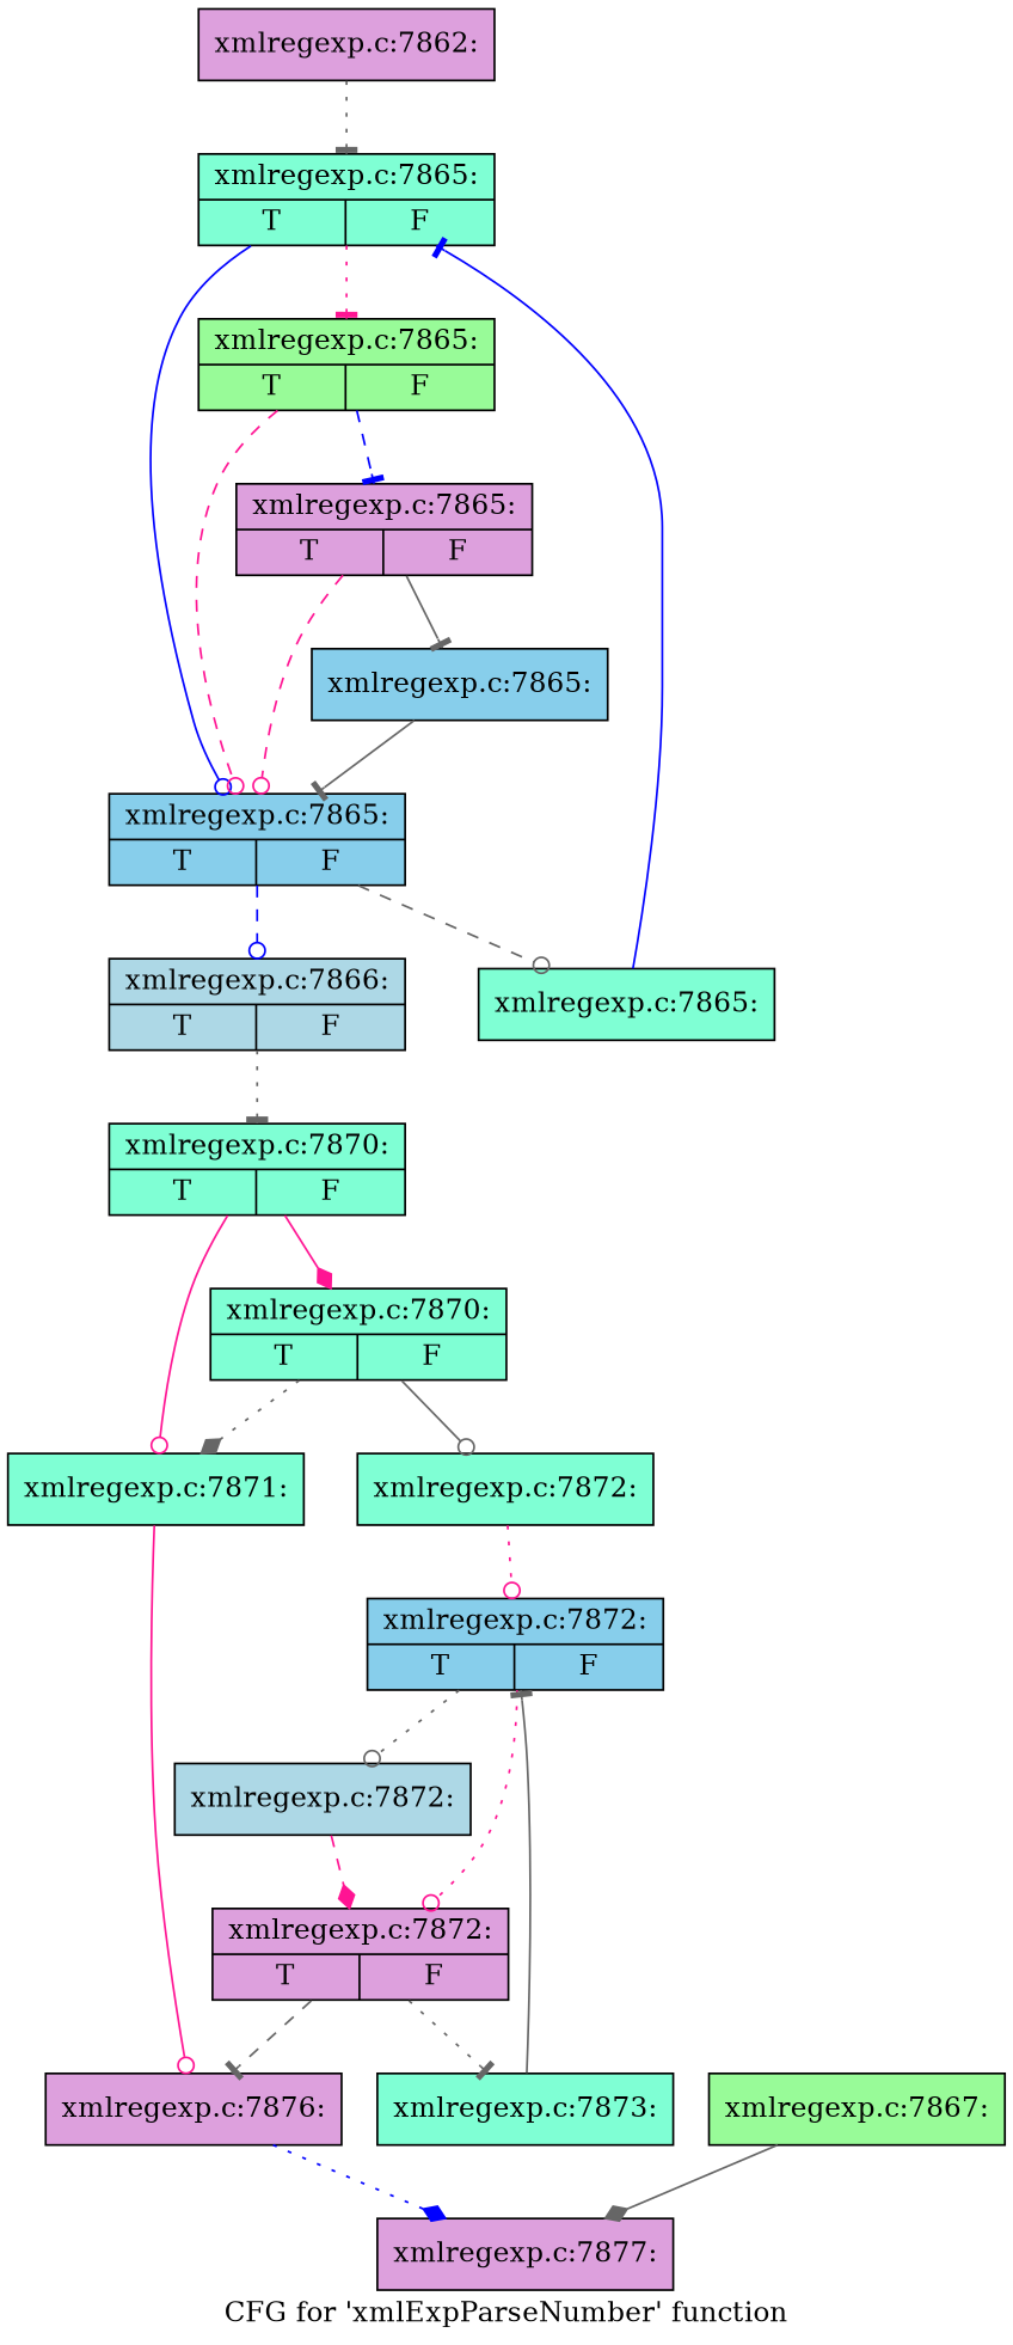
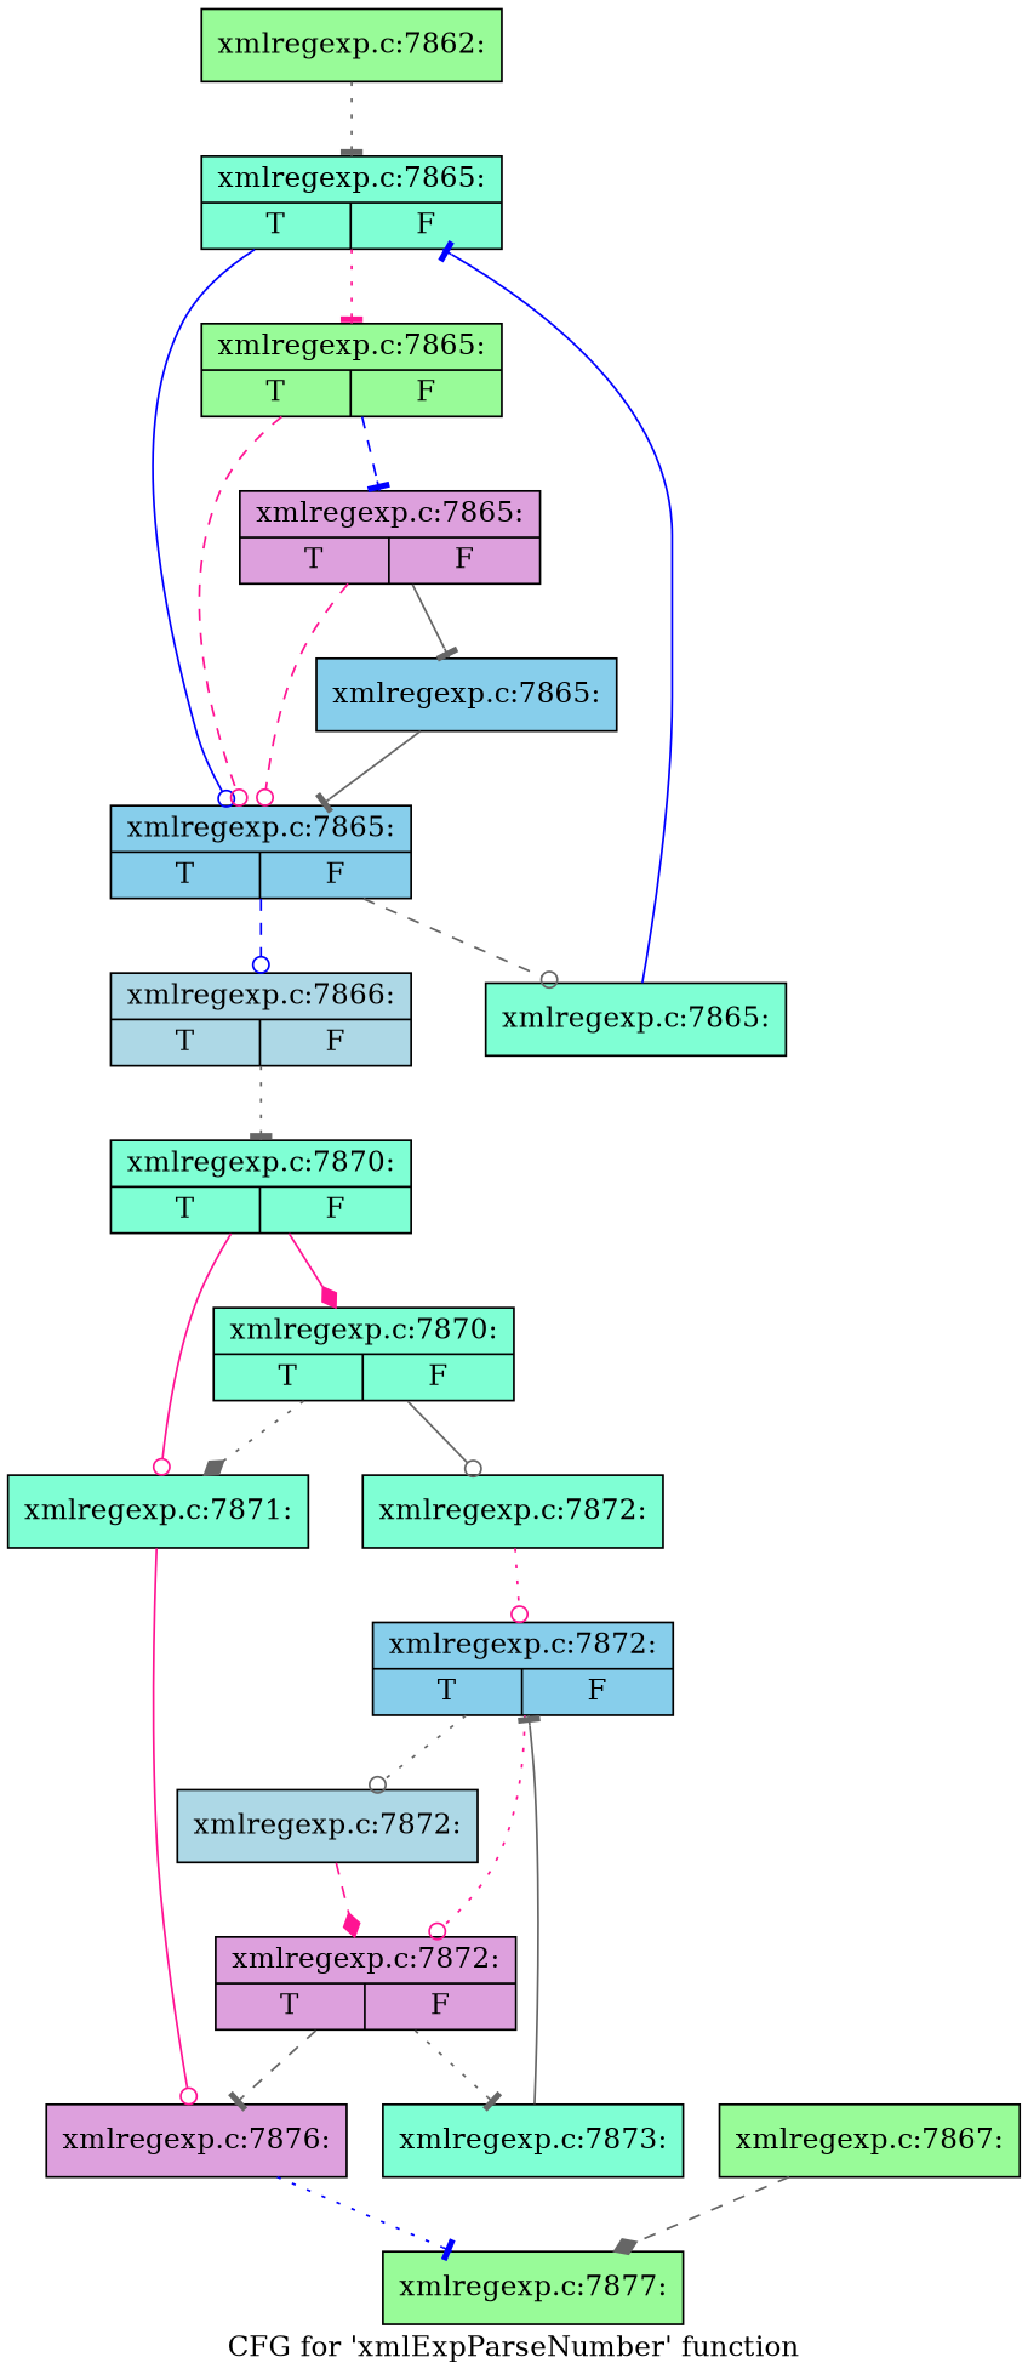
  digraph {
    label="CFG for 'xmlExpParseNumber' function"
    node [fillcolor=aquamarine shape=record style=filled]
    edge [arrowhead=odot color=gray40 style=solid]
-   n1 [fillcolor=plum label="{xmlregexp.c:7862:}"]
+   n1 [fillcolor=palegreen label="{xmlregexp.c:7862:}"]
    n2 [label="{xmlregexp.c:7865:|{<s0>T|<s1>F}}"]
    n3 [fillcolor=skyblue label="{xmlregexp.c:7865:|{<s0>T|<s1>F}}"]
    n4 [fillcolor=palegreen label="{xmlregexp.c:7865:|{<s0>T|<s1>F}}"]
    n5 [label="{xmlregexp.c:7865:}"]
    n6 [fillcolor=lightblue label="{xmlregexp.c:7866:|{<s0>T|<s1>F}}"]
    n7 [fillcolor=plum label="{xmlregexp.c:7865:|{<s0>T|<s1>F}}"]
    n8 [label="{xmlregexp.c:7870:|{<s0>T|<s1>F}}"]
    n9 [fillcolor=skyblue label="{xmlregexp.c:7865:}"]
    n10 [fillcolor=palegreen label="{xmlregexp.c:7867:}"]
-   n11 [fillcolor=plum label="{xmlregexp.c:7877:}"]
+   n11 [fillcolor=palegreen label="{xmlregexp.c:7877:}"]
    n12 [label="{xmlregexp.c:7871:}"]
    n13 [label="{xmlregexp.c:7870:|{<s0>T|<s1>F}}"]
    n14 [fillcolor=plum label="{xmlregexp.c:7876:}"]
    n15 [label="{xmlregexp.c:7872:}"]
    n16 [fillcolor=skyblue label="{xmlregexp.c:7872:|{<s0>T|<s1>F}}"]
    n17 [fillcolor=lightblue label="{xmlregexp.c:7872:}"]
    n18 [fillcolor=plum label="{xmlregexp.c:7872:|{<s0>T|<s1>F}}"]
    n19 [label="{xmlregexp.c:7873:}"]
    n1 -> n2 [arrowhead=tee style=dotted]
    n2 -> n3 [color=blue]
    n2 -> n4 [arrowhead=tee color=deeppink style=dotted]
    n3 -> n5 [style=dashed]
    n3 -> n6 [color=blue style=dashed]
    n4 -> n3 [color=deeppink style=dashed]
    n4 -> n7 [arrowhead=tee color=blue style=dashed]
    n5 -> n2 [arrowhead=tee color=blue]
    n6 -> n8 [arrowhead=tee style=dotted]
    n7 -> n3 [color=deeppink style=dashed]
    n7 -> n9 [arrowhead=tee]
    n8 -> n12 [color=deeppink]
    n8 -> n13 [arrowhead=diamond color=deeppink]
    n9 -> n3 [arrowhead=tee]
-   n10 -> n11 [arrowhead=diamond]
+   n10 -> n11 [arrowhead=diamond style=dashed]
    n12 -> n14 [color=deeppink]
    n13 -> n12 [arrowhead=diamond style=dotted]
    n13 -> n15
-   n14 -> n11 [arrowhead=diamond color=blue style=dotted]
+   n14 -> n11 [arrowhead=tee color=blue style=dotted]
    n15 -> n16 [color=deeppink style=dotted]
    n16 -> n17 [style=dotted]
    n16 -> n18 [color=deeppink style=dotted]
    n17 -> n18 [arrowhead=diamond color=deeppink style=dashed]
    n18 -> n14 [arrowhead=tee style=dashed]
    n18 -> n19 [arrowhead=tee style=dotted]
    n19 -> n16 [arrowhead=tee]
  }
